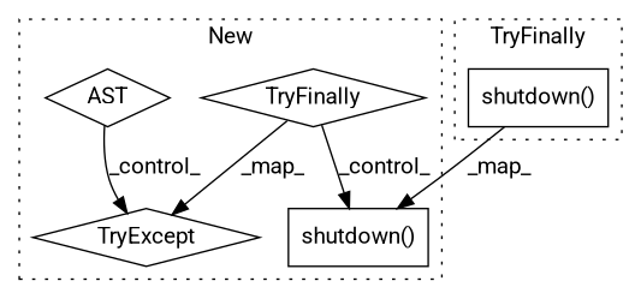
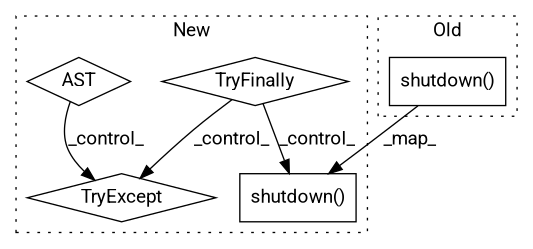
  digraph {
    fontname=Roboto
    node [a=75 fontname=Roboto l=16 s=5045 shape=diamond]
    edge [fontname=Roboto]
    n1 [label="shutdown()" s=5259 shape=box]
    n2 [a=64 l=0 label=TryFinally]
    n3 [a=2 l="7,0" label=AST s="5085,0"]
    n4 [a=71 l=13 label=TryExcept]
    n5 [label="shutdown()" s=2713 shape=box]
    subgraph cluster_1 {
      label=New
      style=dotted
      n1
      n2
      n3
      n4
    }
    subgraph cluster_2 {
-     label=TryFinally
+     label=Old
      style=dotted
      n5
    }
    n2 -> n1 [label=_control_]
-   n2 -> n4 [label=_map_]
+   n2 -> n4 [label=_control_]
    n3 -> n4 [label=_control_]
    n5 -> n1 [label=_map_]
  }
